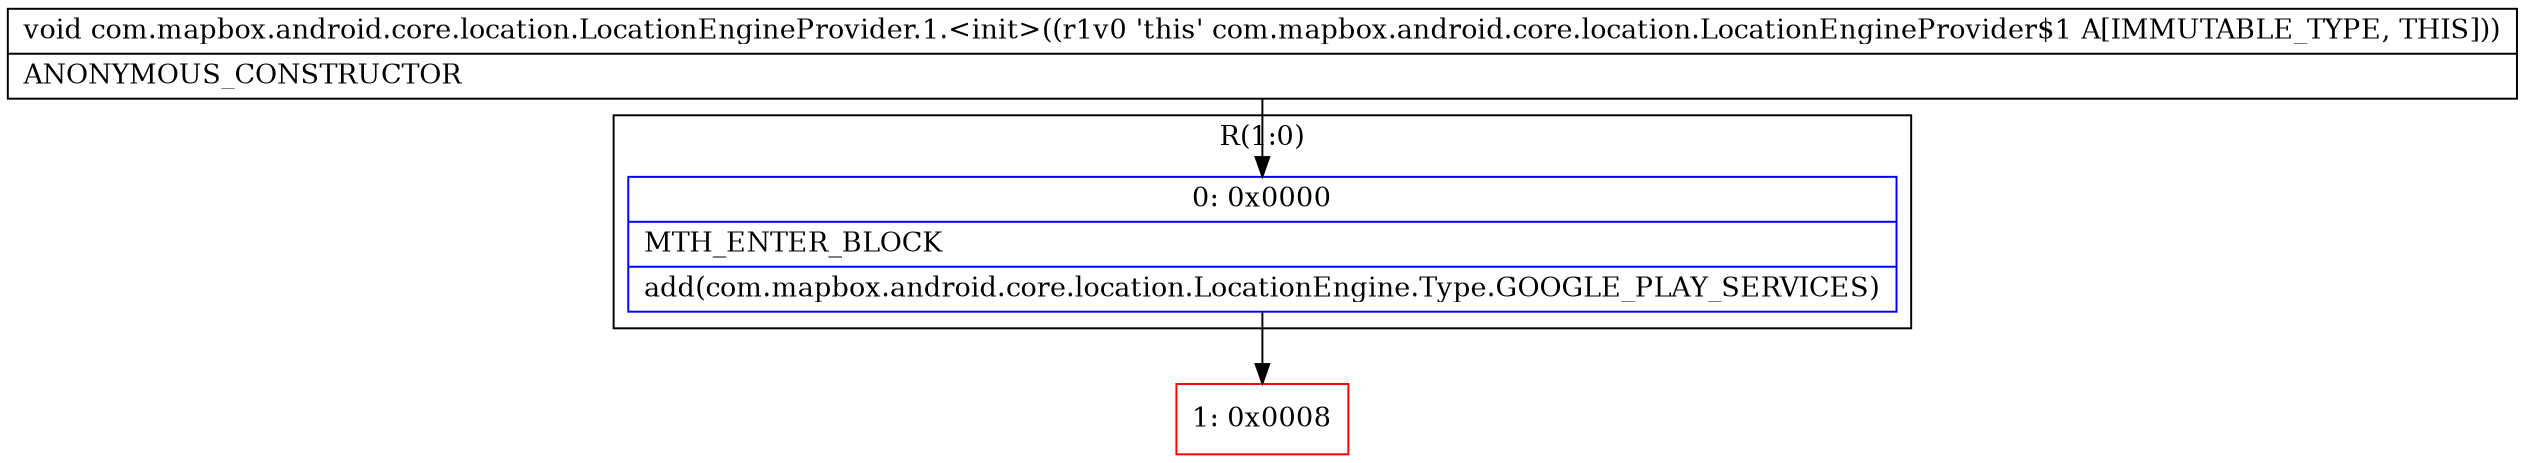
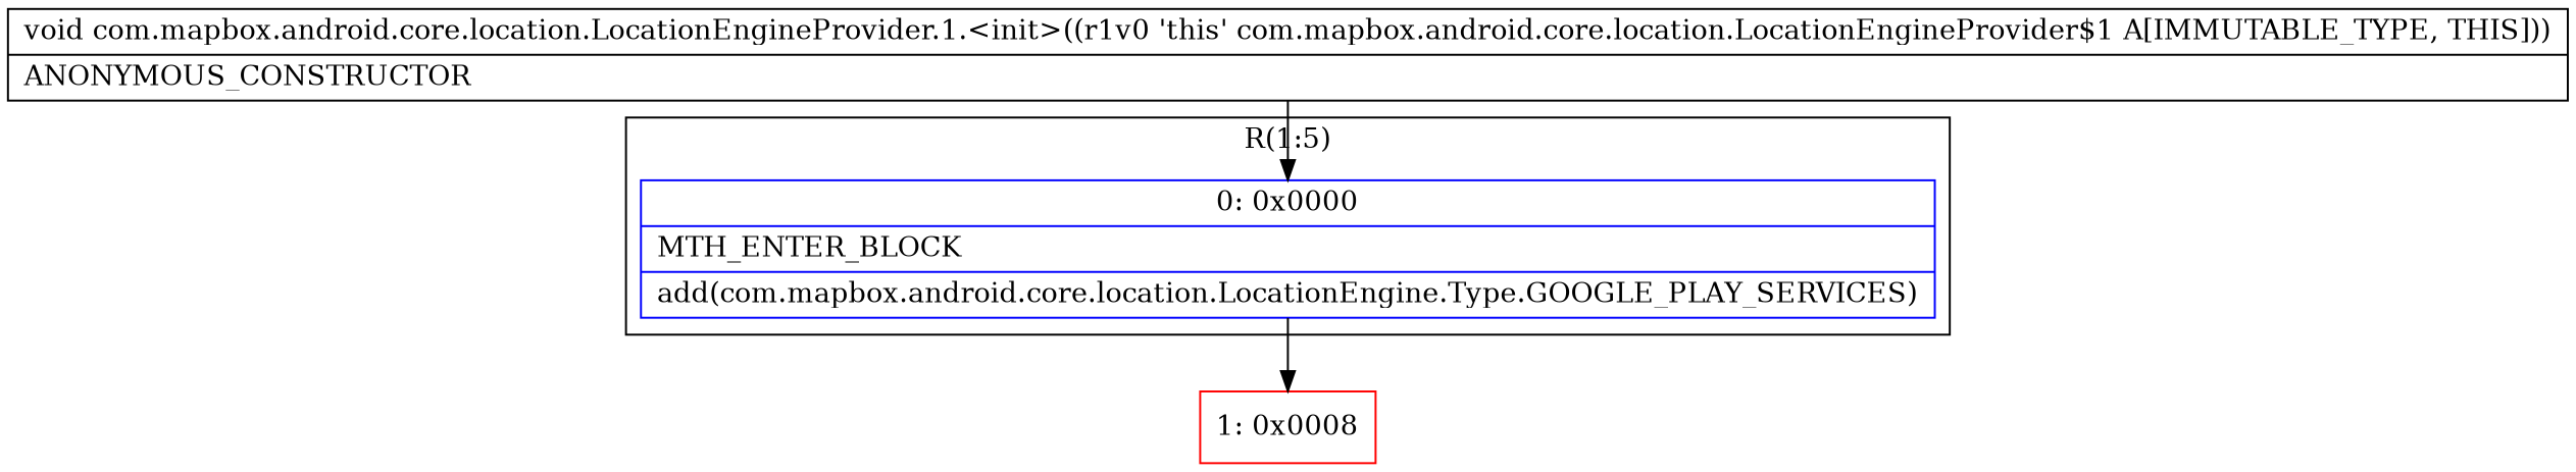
  digraph {
    node [shape=record]
    n1 [color=blue label="{0\:\ 0x0000|MTH_ENTER_BLOCK\l|add(com.mapbox.android.core.location.LocationEngine.Type.GOOGLE_PLAY_SERVICES)\l}"]
    n2 [color=red label="{1\:\ 0x0008}"]
    n3 [label="{void com.mapbox.android.core.location.LocationEngineProvider.1.\<init\>((r1v0 'this' com.mapbox.android.core.location.LocationEngineProvider$1 A[IMMUTABLE_TYPE, THIS]))  | ANONYMOUS_CONSTRUCTOR\l}"]
    subgraph cluster_1 {
-     label="R(1:0)"
+     label="R(1:5)"
      n1
    }
    n1 -> n2
    n3 -> n1
  }
